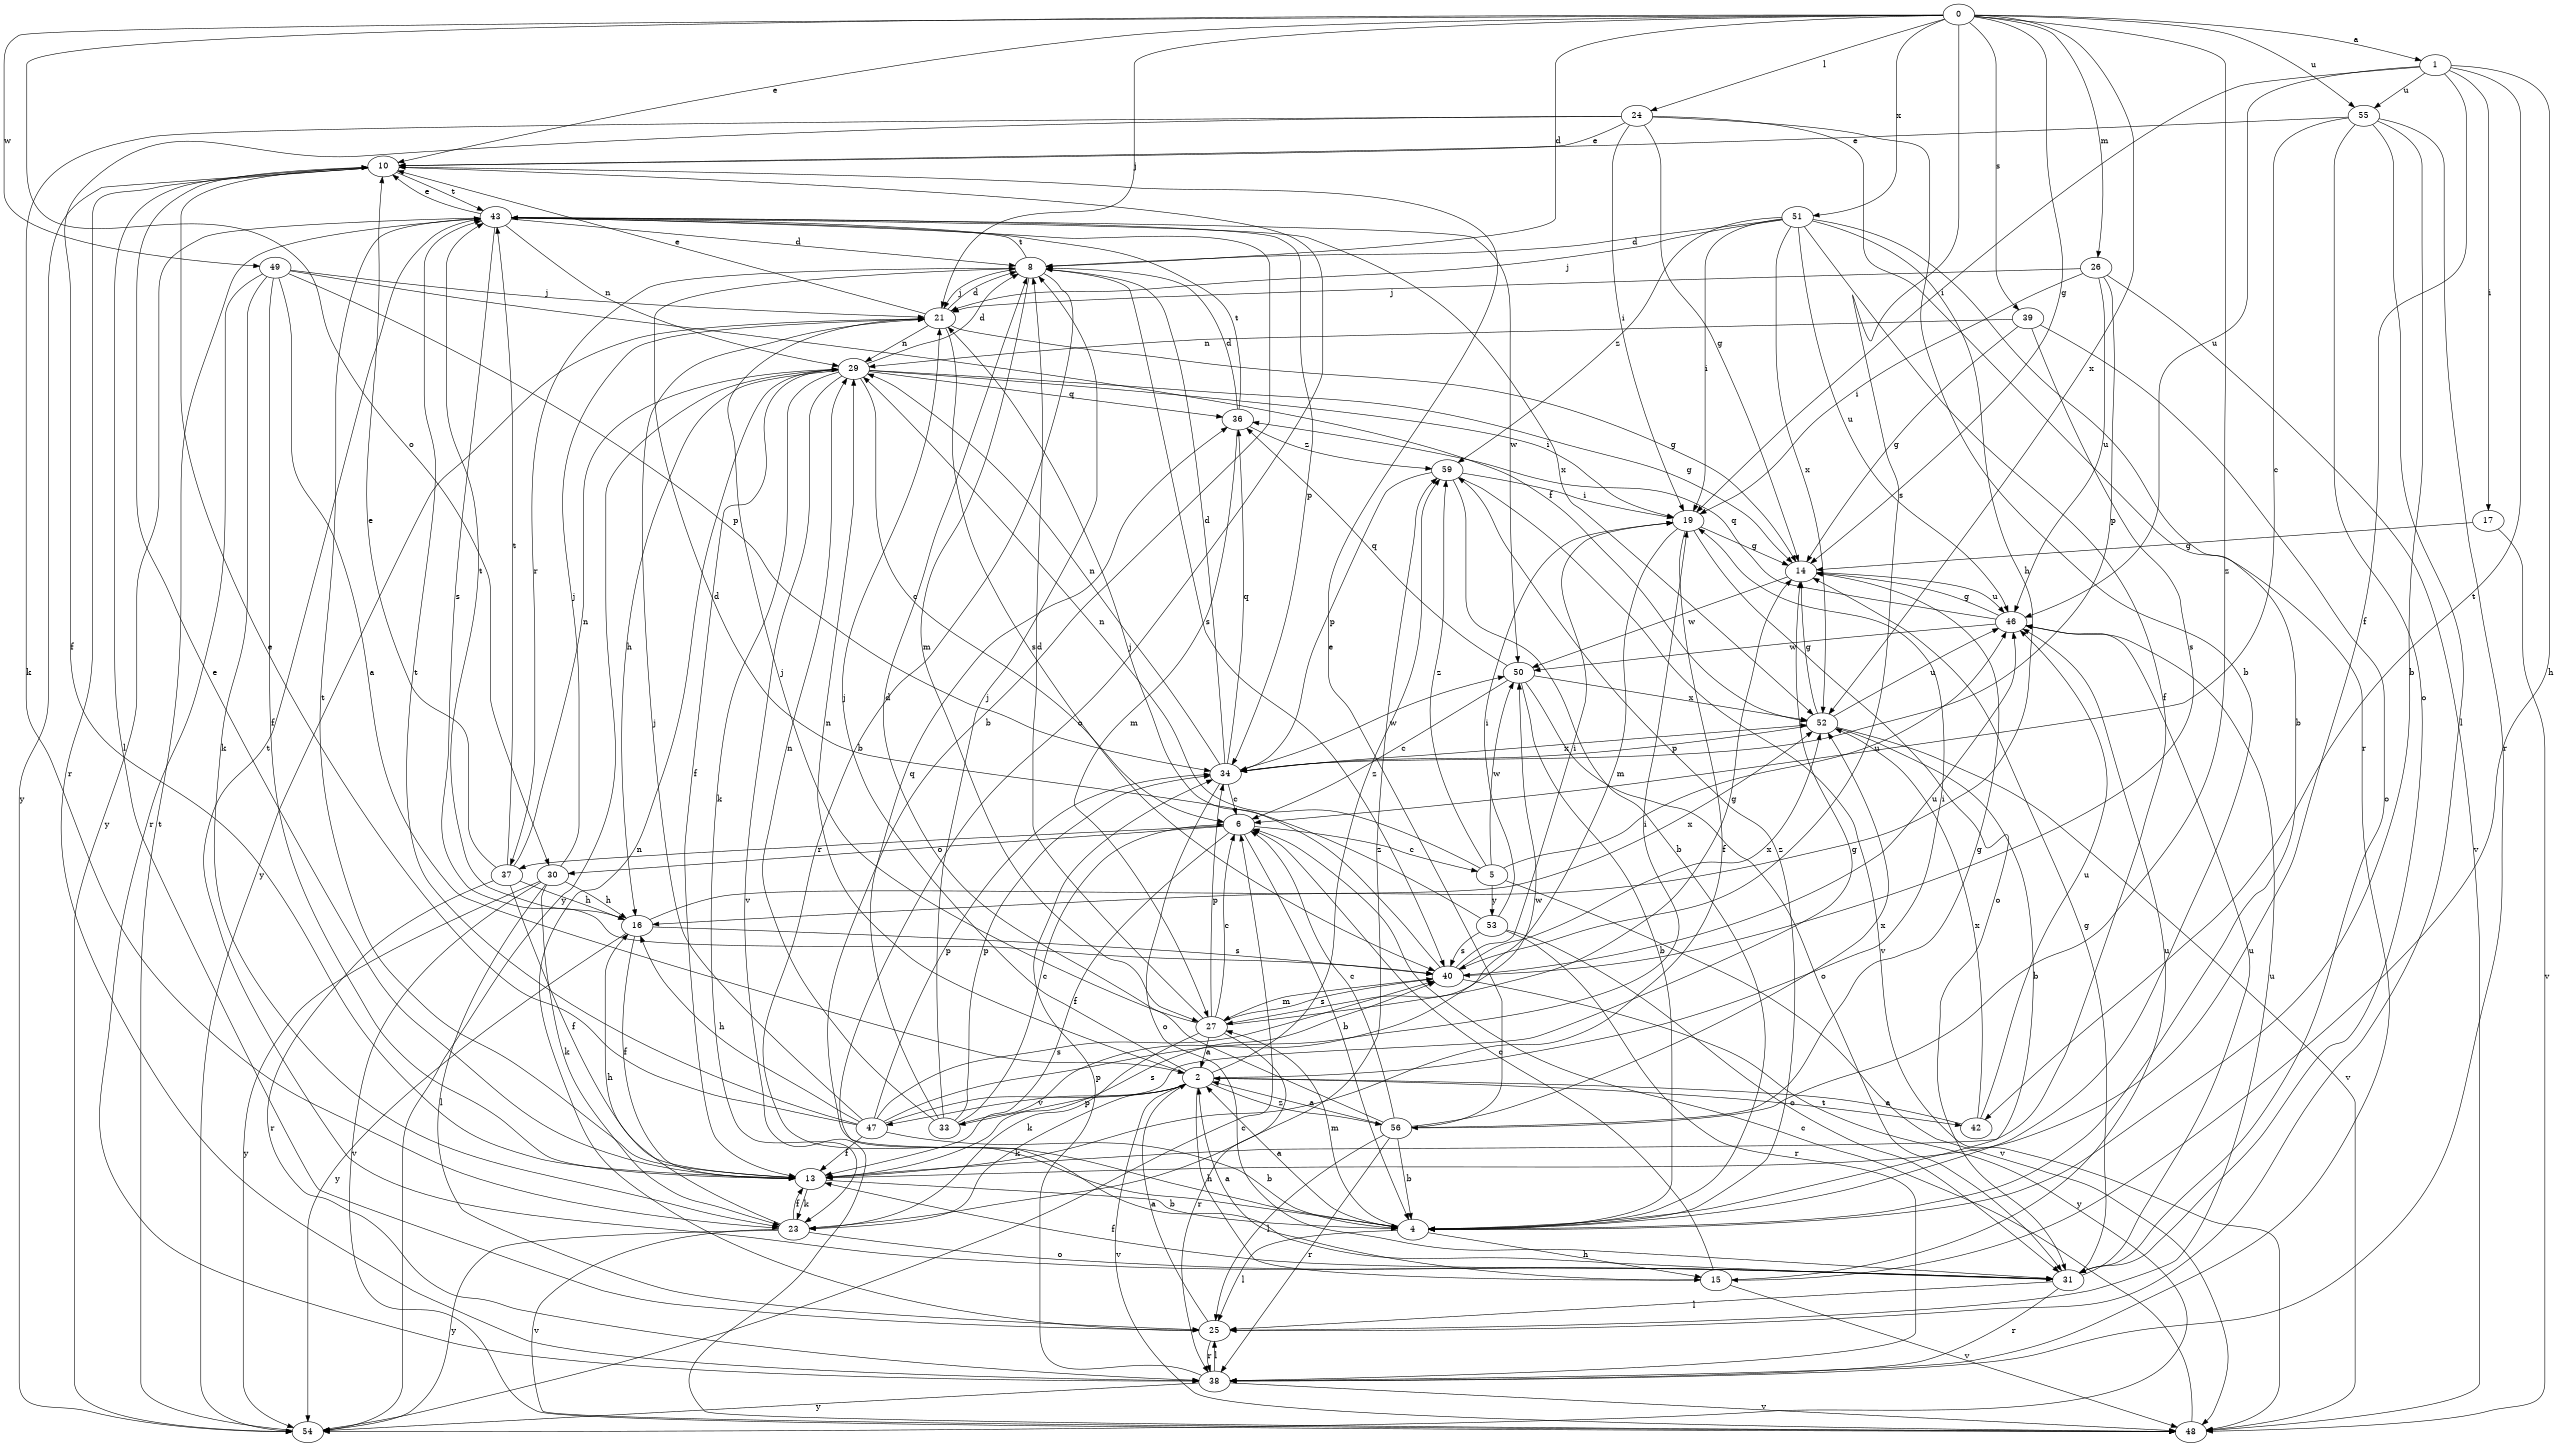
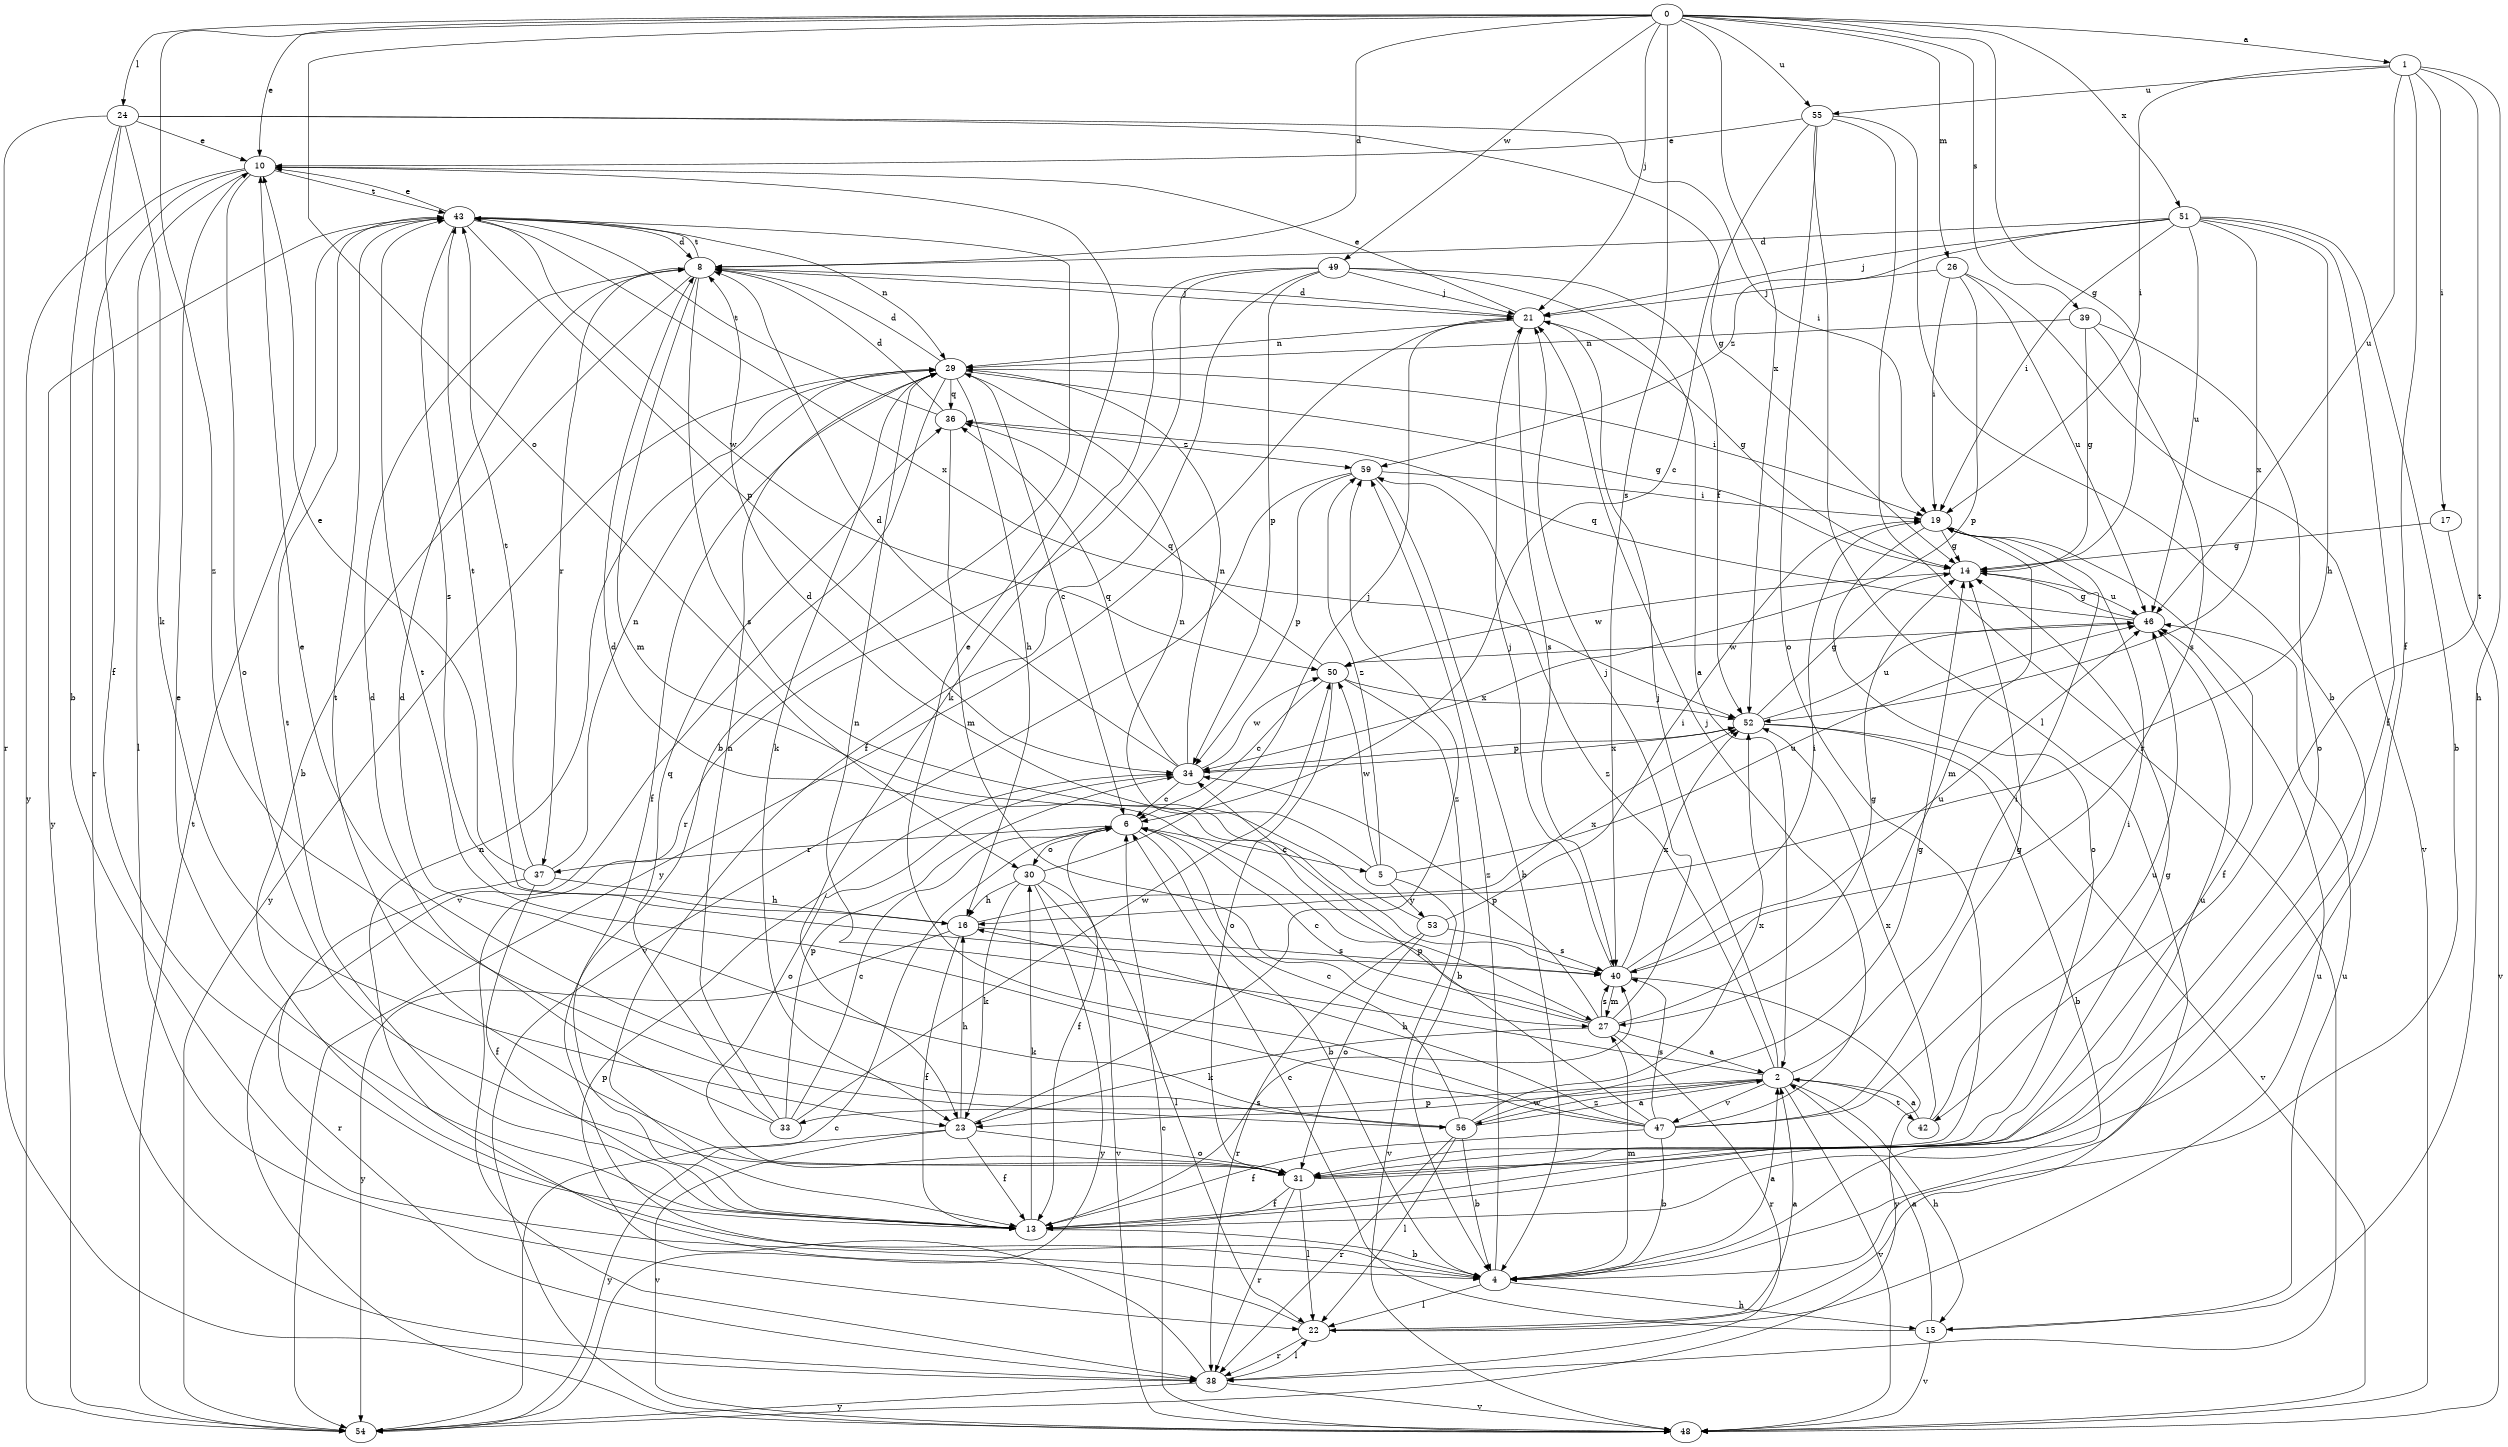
  strict digraph {
    0
    1
    8
    10
    14
    21
    24
    26
    30
    39
    40
    n12 [label=55]
    49
    51
    52
    56
    13
    15
    17
    19
    42
    46
    4
    27
    37
    43
-   25
+   25 [label=22]
    31
    38
    54
    50
    29
    23
    48
    34
    16
    6
    2
    59
    36
    33
    47
    5
    53
    0 -> 1 [label=a]
    0 -> 8 [label=d]
    0 -> 10 [label=e]
    0 -> 14 [label=g]
    0 -> 21 [label=j]
    0 -> 24 [label=l]
    0 -> 26 [label=m]
    0 -> 30 [label=o]
    0 -> 39 [label=s]
    0 -> 40 [label=s]
    0 -> n12 [label=u]
    0 -> 49 [label=w]
    0 -> 51 [label=x]
    0 -> 52 [label=x]
    0 -> 56 [label=z]
    1 -> n12 [label=u]
    1 -> 13 [label=f]
    1 -> 15 [label=h]
    1 -> 17 [label=i]
    1 -> 19 [label=i]
    1 -> 42 [label=t]
    1 -> 46 [label=u]
    8 -> 21 [label=j]
    8 -> 40 [label=s]
    8 -> 4 [label=b]
    8 -> 27 [label=m]
    8 -> 37 [label=r]
    8 -> 43 [label=t]
    10 -> 43 [label=t]
    10 -> 25 [label=l]
    10 -> 31 [label=o]
    10 -> 38 [label=r]
    10 -> 54 [label=y]
    14 -> 46 [label=u]
    14 -> 50 [label=w]
    21 -> 8 [label=d]
    21 -> 10 [label=e]
    21 -> 14 [label=g]
    21 -> 40 [label=s]
    21 -> 54 [label=y]
    21 -> 29 [label=n]
    24 -> 10 [label=e]
    24 -> 14 [label=g]
    24 -> 13 [label=f]
    24 -> 19 [label=i]
    24 -> 4 [label=b]
    24 -> 38 [label=r]
    24 -> 23 [label=k]
    26 -> 21 [label=j]
    26 -> 19 [label=i]
    26 -> 46 [label=u]
    26 -> 48 [label=v]
    26 -> 34 [label=p]
    30 -> 21 [label=j]
    30 -> 25 [label=l]
    30 -> 54 [label=y]
    30 -> 23 [label=k]
    30 -> 48 [label=v]
    30 -> 16 [label=h]
    39 -> 14 [label=g]
    39 -> 40 [label=s]
    39 -> 31 [label=o]
    39 -> 29 [label=n]
    40 -> 21 [label=j]
    40 -> 52 [label=x]
    40 -> 19 [label=i]
    40 -> 46 [label=u]
    40 -> 27 [label=m]
    40 -> 54 [label=y]
    n12 -> 10 [label=e]
    n12 -> 4 [label=b]
    n12 -> 25 [label=l]
    n12 -> 31 [label=o]
    n12 -> 38 [label=r]
    n12 -> 6 [label=c]
    49 -> 21 [label=j]
    49 -> 52 [label=f]
    49 -> 13 [label=f]
    49 -> 38 [label=r]
    49 -> 23 [label=k]
    49 -> 34 [label=p]
    49 -> 2 [label=a]
    51 -> 8 [label=d]
    51 -> 21 [label=j]
    51 -> 52 [label=x]
    51 -> 13 [label=f]
    51 -> 19 [label=i]
    51 -> 46 [label=u]
    51 -> 4 [label=b]
    51 -> 16 [label=h]
    51 -> 59 [label=z]
    52 -> 14 [label=g]
    52 -> 46 [label=u]
    52 -> 4 [label=b]
    52 -> 48 [label=v]
    52 -> 34 [label=p]
    56 -> 8 [label=d]
    56 -> 10 [label=e]
    56 -> 14 [label=g]
    56 -> 52 [label=x]
    56 -> 4 [label=b]
    56 -> 25 [label=l]
    56 -> 38 [label=r]
    56 -> 6 [label=c]
    56 -> 2 [label=a]
    13 -> 10 [label=e]
    13 -> 40 [label=s]
    13 -> 4 [label=b]
    13 -> 43 [label=t]
-   13 -> 23 [label=k]
+   13 -> 30 [label=k]
    15 -> 46 [label=u]
    15 -> 48 [label=v]
    15 -> 6 [label=c]
    15 -> 2 [label=a]
    17 -> 14 [label=g]
    17 -> 48 [label=v]
    19 -> 14 [label=g]
    19 -> 13 [label=f]
    19 -> 27 [label=m]
    19 -> 31 [label=o]
    42 -> 52 [label=x]
    42 -> 46 [label=u]
    42 -> 2 [label=a]
    46 -> 14 [label=g]
    46 -> 50 [label=w]
    46 -> 36 [label=q]
    4 -> 15 [label=h]
    4 -> 27 [label=m]
    4 -> 25 [label=l]
    4 -> 2 [label=a]
    4 -> 59 [label=z]
    27 -> 8 [label=d]
    27 -> 14 [label=g]
    27 -> 21 [label=j]
    27 -> 40 [label=s]
    27 -> 38 [label=r]
    27 -> 23 [label=k]
    27 -> 34 [label=p]
    27 -> 6 [label=c]
    27 -> 2 [label=a]
    37 -> 10 [label=e]
    37 -> 13 [label=f]
    37 -> 43 [label=t]
    37 -> 38 [label=r]
    37 -> 29 [label=n]
    37 -> 16 [label=h]
    43 -> 8 [label=d]
    43 -> 10 [label=e]
    43 -> 40 [label=s]
    43 -> 52 [label=x]
    43 -> 4 [label=b]
    43 -> 54 [label=y]
    43 -> 50 [label=w]
    43 -> 29 [label=n]
    43 -> 34 [label=p]
    25 -> 46 [label=u]
    25 -> 38 [label=r]
    25 -> 29 [label=n]
    25 -> 2 [label=a]
    31 -> 14 [label=g]
    31 -> 13 [label=f]
    31 -> 46 [label=u]
    31 -> 43 [label=t]
    31 -> 25 [label=l]
    31 -> 38 [label=r]
    38 -> 25 [label=l]
    38 -> 54 [label=y]
    38 -> 48 [label=v]
    38 -> 34 [label=p]
    54 -> 43 [label=t]
    54 -> 6 [label=c]
    50 -> 52 [label=x]
    50 -> 4 [label=b]
    50 -> 31 [label=o]
    50 -> 6 [label=c]
    50 -> 36 [label=q]
    29 -> 8 [label=d]
    29 -> 14 [label=g]
    29 -> 13 [label=f]
    29 -> 19 [label=i]
    29 -> 54 [label=y]
    29 -> 23 [label=k]
    29 -> 48 [label=v]
    29 -> 16 [label=h]
    29 -> 6 [label=c]
    29 -> 36 [label=q]
    23 -> 13 [label=f]
    23 -> 31 [label=o]
    23 -> 54 [label=y]
    23 -> 48 [label=v]
    23 -> 16 [label=h]
    23 -> 59 [label=z]
    48 -> 6 [label=c]
    34 -> 8 [label=d]
    34 -> 52 [label=x]
    34 -> 31 [label=o]
    34 -> 50 [label=w]
    34 -> 29 [label=n]
    34 -> 6 [label=c]
    34 -> 36 [label=q]
    16 -> 40 [label=s]
    16 -> 52 [label=x]
    16 -> 13 [label=f]
    16 -> 43 [label=t]
    16 -> 54 [label=y]
    6 -> 30 [label=o]
    6 -> 13 [label=f]
    6 -> 4 [label=b]
    6 -> 37 [label=r]
    6 -> 5 [label=c]
    2 -> 21 [label=j]
    2 -> 56 [label=z]
    2 -> 15 [label=h]
    2 -> 19 [label=i]
    2 -> 42 [label=t]
    2 -> 29 [label=n]
-   2 -> 23 [label=k]
+   2 -> 23 [label=w]
    2 -> 48 [label=v]
    2 -> 59 [label=z]
    2 -> 33 [label=p]
    2 -> 47 [label=v]
    59 -> 19 [label=i]
    59 -> 4 [label=b]
    59 -> 48 [label=v]
    59 -> 34 [label=p]
    36 -> 8 [label=d]
    36 -> 27 [label=m]
    36 -> 43 [label=t]
    36 -> 59 [label=z]
-   33 -> 8 [label=j]
+   33 -> 8 [label=d]
    33 -> 50 [label=w]
    33 -> 29 [label=n]
    33 -> 34 [label=p]
    33 -> 6 [label=c]
    33 -> 36 [label=q]
    47 -> 10 [label=e]
    47 -> 14 [label=g]
    47 -> 21 [label=j]
    47 -> 40 [label=s]
    47 -> 13 [label=f]
    47 -> 19 [label=i]
    47 -> 4 [label=b]
    47 -> 43 [label=t]
    47 -> 34 [label=p]
    47 -> 16 [label=h]
    5 -> 46 [label=u]
    5 -> 50 [label=w]
    5 -> 29 [label=n]
    5 -> 48 [label=v]
    5 -> 59 [label=z]
    5 -> 53 [label=y]
    53 -> 8 [label=d]
    53 -> 40 [label=s]
    53 -> 19 [label=i]
    53 -> 31 [label=o]
    53 -> 38 [label=r]
  }
